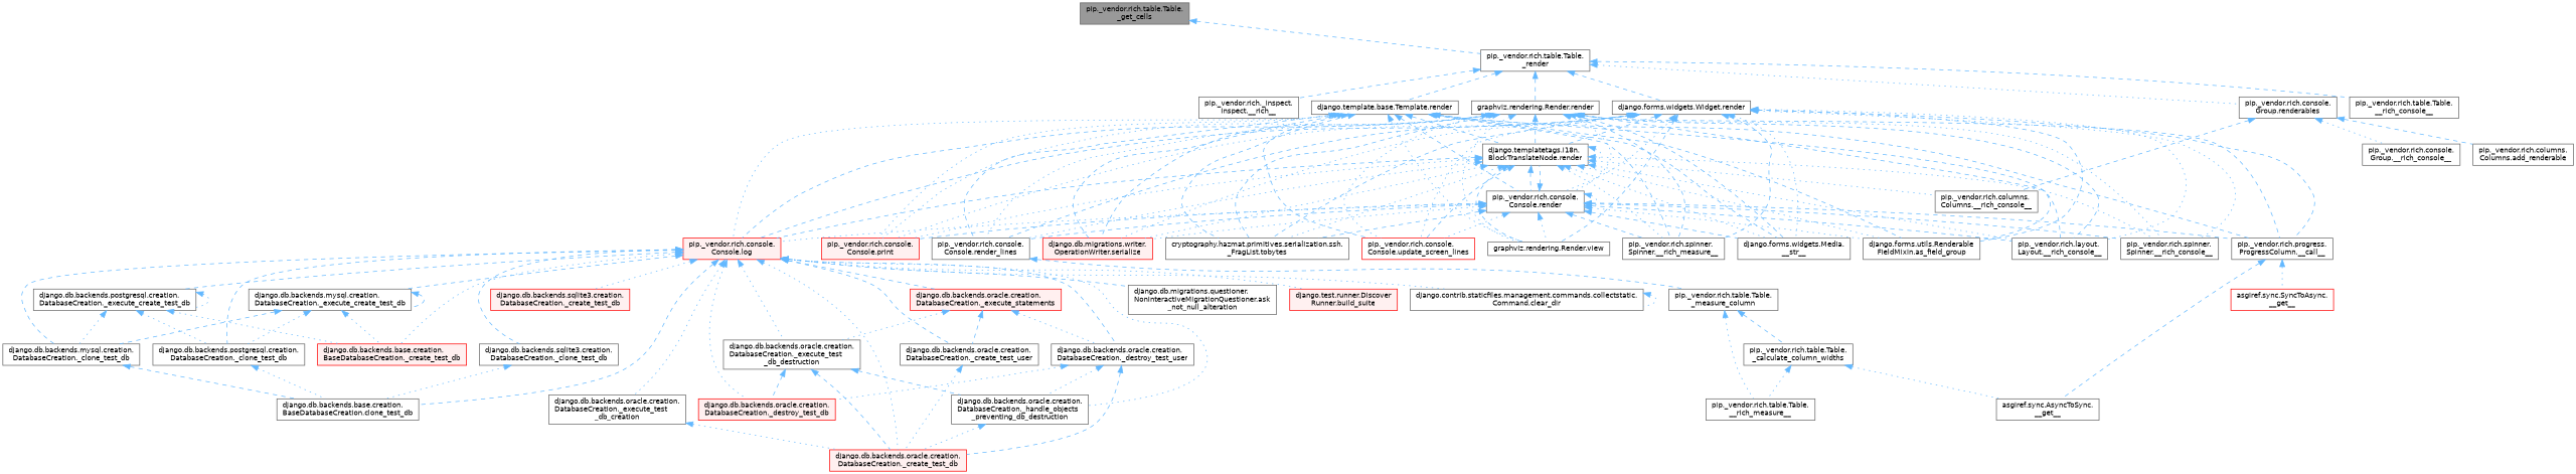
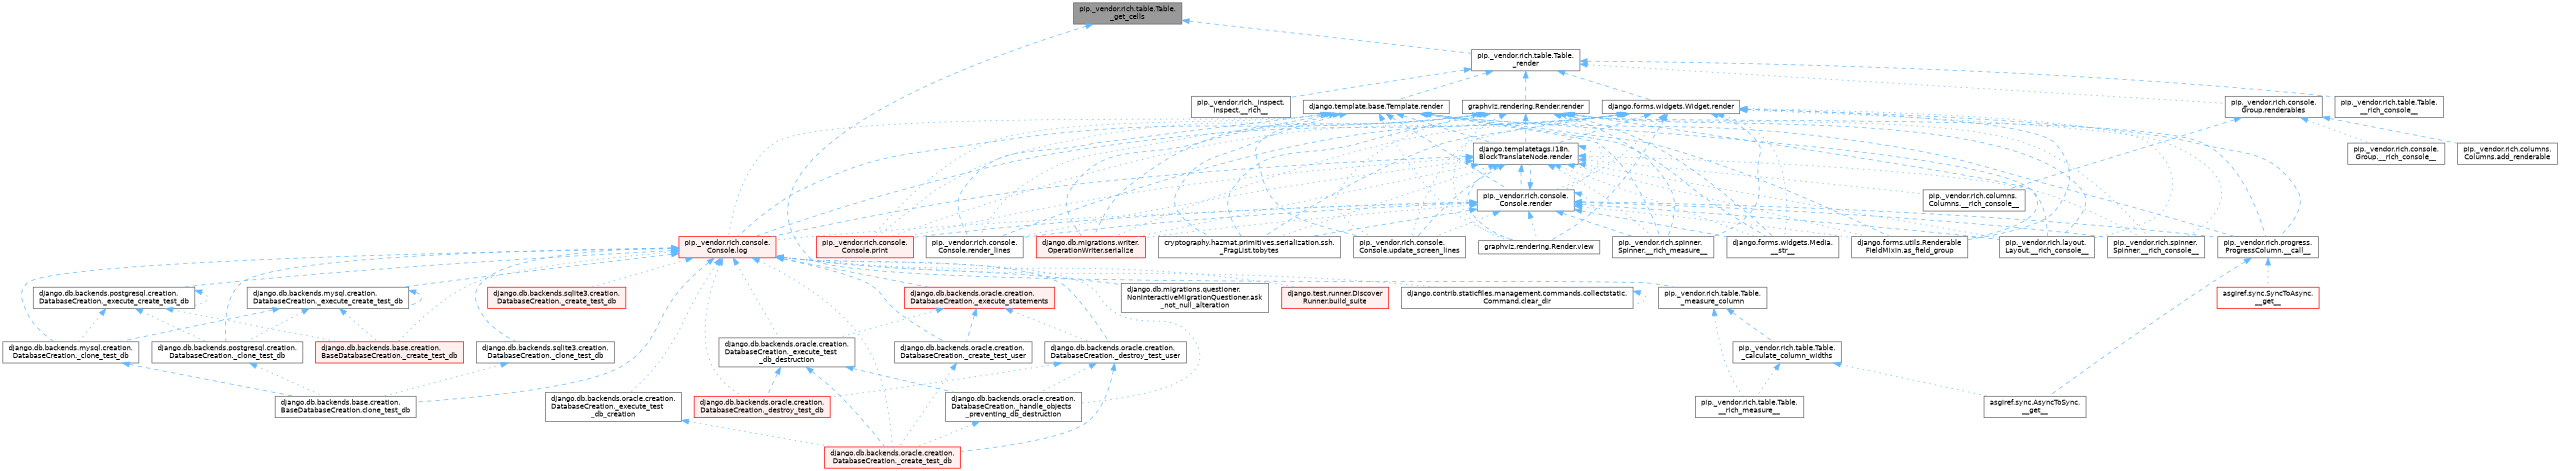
  digraph {
    rankdir=TB
    node [color=grey40 fillcolor=white fontname=Helvetica fontsize=10 shape=box style=filled]
    edge [color=steelblue1 dir=back fontname=Helvetica fontsize=10 labelfontname=Helvetica labelfontsize=10 style=dashed]
    n1 [color=gray40 fillcolor=grey60 fontcolor=black height=0.2 label="pip._vendor.rich.table.Table.\l_get_cells" width=0.4]
    n2 [height=0.2 label="pip._vendor.rich.table.Table.\l_measure_column" width=0.4]
    n3 [height=0.2 label="pip._vendor.rich.table.Table.\l_render" width=0.4]
    n4 [height=0.2 label="pip._vendor.rich.table.Table.\l__rich_measure__" width=0.4]
    n5 [height=0.2 label="pip._vendor.rich.table.Table.\l_calculate_column_widths" width=0.4]
    n6 [height=0.2 label="pip._vendor.rich.table.Table.\l__rich_console__" width=0.4]
    n7 [height=0.2 label="pip._vendor.rich._inspect.\lInspect.__rich__" width=0.4]
    n8 [height=0.2 label="django.forms.widgets.Widget.render" width=0.4]
    n9 [height=0.2 label="django.template.base.Template.render" width=0.4]
    n10 [height=0.2 label="graphviz.rendering.Render.render" width=0.4]
    n11 [height=0.2 label="pip._vendor.rich.console.\lGroup.renderables" width=0.4]
    n12 [height=0.2 label="asgiref.sync.AsyncToSync.\l__get__" width=0.4]
    n13 [height=0.2 label="pip._vendor.rich.progress.\lProgressColumn.__call__" width=0.4]
    n14 [height=0.2 label="pip._vendor.rich.layout.\lLayout.__rich_console__" width=0.4]
    n15 [height=0.2 label="pip._vendor.rich.spinner.\lSpinner.__rich_console__" width=0.4]
    n16 [height=0.2 label="pip._vendor.rich.spinner.\lSpinner.__rich_measure__" width=0.4]
    n17 [height=0.2 label="django.forms.widgets.Media.\l__str__" width=0.4]
    n18 [height=0.2 label="django.forms.utils.Renderable\lFieldMixin.as_field_group" width=0.4]
    n19 [color=red fillcolor="#FFF0F0" height=0.2 label="pip._vendor.rich.console.\lConsole.log" width=0.4]
    n20 [color=red fillcolor="#FFF0F0" height=0.2 label="pip._vendor.rich.console.\lConsole.print" width=0.4]
    n21 [height=0.2 label="django.templatetags.i18n.\lBlockTranslateNode.render" width=0.4]
    n22 [height=0.2 label="pip._vendor.rich.console.\lConsole.render" width=0.4]
    n23 [height=0.2 label="pip._vendor.rich.console.\lConsole.render_lines" width=0.4]
    n24 [color=red fillcolor="#FFF0F0" height=0.2 label="django.db.migrations.writer.\lOperationWriter.serialize" width=0.4]
    n25 [height=0.2 label="cryptography.hazmat.primitives.serialization.ssh.\l_FragList.tobytes" width=0.4]
-   n26 [color=red height=0.2 label="pip._vendor.rich.console.\lConsole.update_screen_lines" width=0.4]
+   n26 [height=0.2 label="pip._vendor.rich.console.\lConsole.update_screen_lines" width=0.4]
    n27 [height=0.2 label="graphviz.rendering.Render.view" width=0.4]
    n28 [height=0.2 label="pip._vendor.rich.columns.\lColumns.__rich_console__" width=0.4]
    n29 [height=0.2 label="pip._vendor.rich.console.\lGroup.__rich_console__" width=0.4]
    n30 [height=0.2 label="pip._vendor.rich.columns.\lColumns.add_renderable" width=0.4]
    n31 [color=red height=0.2 label="asgiref.sync.SyncToAsync.\l__get__" width=0.4]
    n32 [height=0.2 label="django.db.backends.mysql.creation.\lDatabaseCreation._clone_test_db" width=0.4]
    n33 [height=0.2 label="django.db.backends.base.creation.\lBaseDatabaseCreation.clone_test_db" width=0.4]
    n34 [height=0.2 label="django.db.backends.postgresql.creation.\lDatabaseCreation._clone_test_db" width=0.4]
    n35 [height=0.2 label="django.db.backends.sqlite3.creation.\lDatabaseCreation._clone_test_db" width=0.4]
    n36 [color=red fillcolor="#FFF0F0" height=0.2 label="django.db.backends.base.creation.\lBaseDatabaseCreation._create_test_db" width=0.4]
    n37 [color=red fillcolor="#FFF0F0" height=0.2 label="django.db.backends.oracle.creation.\lDatabaseCreation._create_test_db" width=0.4]
    n38 [color=red fillcolor="#FFF0F0" height=0.2 label="django.db.backends.sqlite3.creation.\lDatabaseCreation._create_test_db" width=0.4]
    n39 [height=0.2 label="django.db.backends.oracle.creation.\lDatabaseCreation._create_test_user" width=0.4]
    n40 [color=red fillcolor="#FFF0F0" height=0.2 label="django.db.backends.oracle.creation.\lDatabaseCreation._destroy_test_db" width=0.4]
    n41 [height=0.2 label="django.db.backends.oracle.creation.\lDatabaseCreation._destroy_test_user" width=0.4]
    n42 [height=0.2 label="django.db.backends.oracle.creation.\lDatabaseCreation._handle_objects\l_preventing_db_destruction" width=0.4]
    n43 [height=0.2 label="django.db.backends.mysql.creation.\lDatabaseCreation._execute_create_test_db" width=0.4]
    n44 [height=0.2 label="django.db.backends.postgresql.creation.\lDatabaseCreation._execute_create_test_db" width=0.4]
    n45 [color=red fillcolor="#FFF0F0" height=0.2 label="django.db.backends.oracle.creation.\lDatabaseCreation._execute_statements" width=0.4]
    n46 [height=0.2 label="django.db.backends.oracle.creation.\lDatabaseCreation._execute_test\l_db_destruction" width=0.4]
    n47 [height=0.2 label="django.db.backends.oracle.creation.\lDatabaseCreation._execute_test\l_db_creation" width=0.4]
    n48 [height=0.2 label="django.db.migrations.questioner.\lNonInteractiveMigrationQuestioner.ask\l_not_null_alteration" width=0.4]
    n49 [color=red fillcolor="#FFF0F0" height=0.2 label="django.test.runner.Discover\lRunner.build_suite" width=0.4]
    n50 [height=0.2 label="django.contrib.staticfiles.management.commands.collectstatic.\lCommand.clear_dir" width=0.4]
-   n23 -> n2
+   n1 -> n2
    n1 -> n3
    n2 -> n4 [style=dotted]
    n2 -> n5
    n3 -> n6
    n3 -> n7
    n3 -> n8
    n3 -> n9
    n3 -> n10
    n3 -> n11 [style=dotted]
    n5 -> n4 [style=dotted]
    n5 -> n12 [style=dotted]
    n8 -> n13
    n8 -> n14 [style=dotted]
    n8 -> n15 [style=dotted]
    n8 -> n16
    n8 -> n17 [style=dotted]
    n8 -> n18
    n8 -> n19
    n8 -> n20 [style=dotted]
    n8 -> n21
    n8 -> n22 [style=dotted]
    n8 -> n23
    n8 -> n24 [style=dotted]
    n8 -> n25
    n8 -> n26 [style=dotted]
    n8 -> n27
    n9 -> n13
    n9 -> n14
    n9 -> n16
    n9 -> n17
    n9 -> n18
    n9 -> n19 [style=dotted]
    n9 -> n20 [style=dotted]
    n9 -> n21
    n9 -> n22
    n9 -> n23
    n9 -> n24
    n9 -> n25
    n9 -> n26
    n9 -> n27 [style=dotted]
    n10 -> n13
    n10 -> n14
    n10 -> n15 [style=dotted]
    n10 -> n16
    n10 -> n17
    n10 -> n18
    n10 -> n19
    n10 -> n20 [style=dotted]
    n10 -> n21
    n10 -> n22 [style=dotted]
    n10 -> n23 [style=dotted]
    n10 -> n24
    n10 -> n25
    n10 -> n26 [style=dotted]
    n10 -> n27 [style=dotted]
    n11 -> n28
    n11 -> n29 [style=dotted]
    n11 -> n30
    n13 -> n12
    n13 -> n31 [style=dotted]
    n19 -> n32
    n19 -> n33
    n19 -> n34
    n19 -> n35
    n19 -> n36 [style=dotted]
    n19 -> n37 [style=dotted]
    n19 -> n38 [style=dotted]
    n19 -> n39
    n19 -> n40 [style=dotted]
    n19 -> n41
    n19 -> n42 [style=dotted]
    n19 -> n43
    n19 -> n44
    n19 -> n45
    n19 -> n46 [style=dotted]
    n19 -> n47 [style=dotted]
    n19 -> n48
    n19 -> n49 [style=dotted]
    n19 -> n50 [style=dotted]
    n21 -> n14 [style=dotted]
    n21 -> n15 [style=dotted]
    n21 -> n16 [style=dotted]
    n21 -> n17 [style=dotted]
    n21 -> n18 [style=dotted]
    n21 -> n19
    n21 -> n20 [style=dotted]
    n21 -> n21 [style=dotted]
    n21 -> n22
    n21 -> n23 [style=dotted]
    n21 -> n24 [style=dotted]
    n21 -> n25 [style=dotted]
    n21 -> n26
    n21 -> n27
    n21 -> n28 [style=dotted]
    n22 -> n13
    n22 -> n14
    n22 -> n15
    n22 -> n16
    n22 -> n17
    n22 -> n18 [style=dotted]
    n22 -> n19 [style=dotted]
    n22 -> n20
    n22 -> n21
    n22 -> n22 [style=dotted]
    n22 -> n23
    n22 -> n24 [style=dotted]
    n22 -> n25
    n22 -> n26 [style=dotted]
    n22 -> n27 [style=dotted]
    n32 -> n33
    n34 -> n33 [style=dotted]
    n35 -> n33 [style=dotted]
    n39 -> n37 [style=dotted]
    n41 -> n37
    n41 -> n40 [style=dotted]
    n41 -> n42 [style=dotted]
    n42 -> n37 [style=dotted]
    n43 -> n32
    n43 -> n34 [style=dotted]
    n43 -> n36 [style=dotted]
    n43 -> n43
    n44 -> n32 [style=dotted]
    n44 -> n34 [style=dotted]
    n44 -> n36 [style=dotted]
    n44 -> n44 [style=dotted]
    n45 -> n39
    n45 -> n41 [style=dotted]
    n45 -> n46 [style=dotted]
    n46 -> n37
    n46 -> n40
    n46 -> n42
    n47 -> n37 [style=dotted]
    n50 -> n50 [style=dotted]
  }
